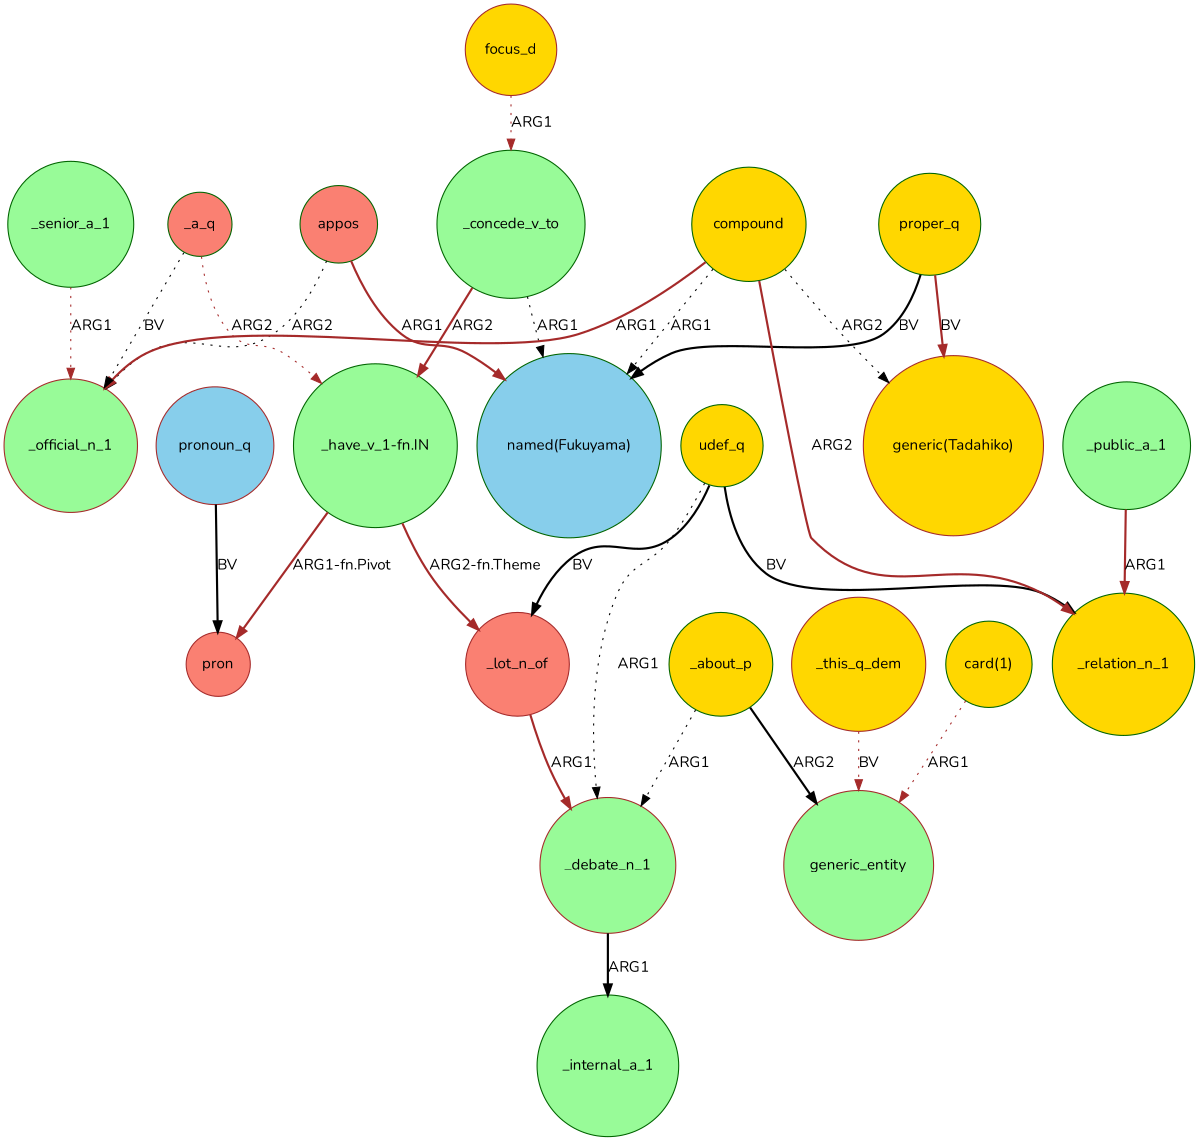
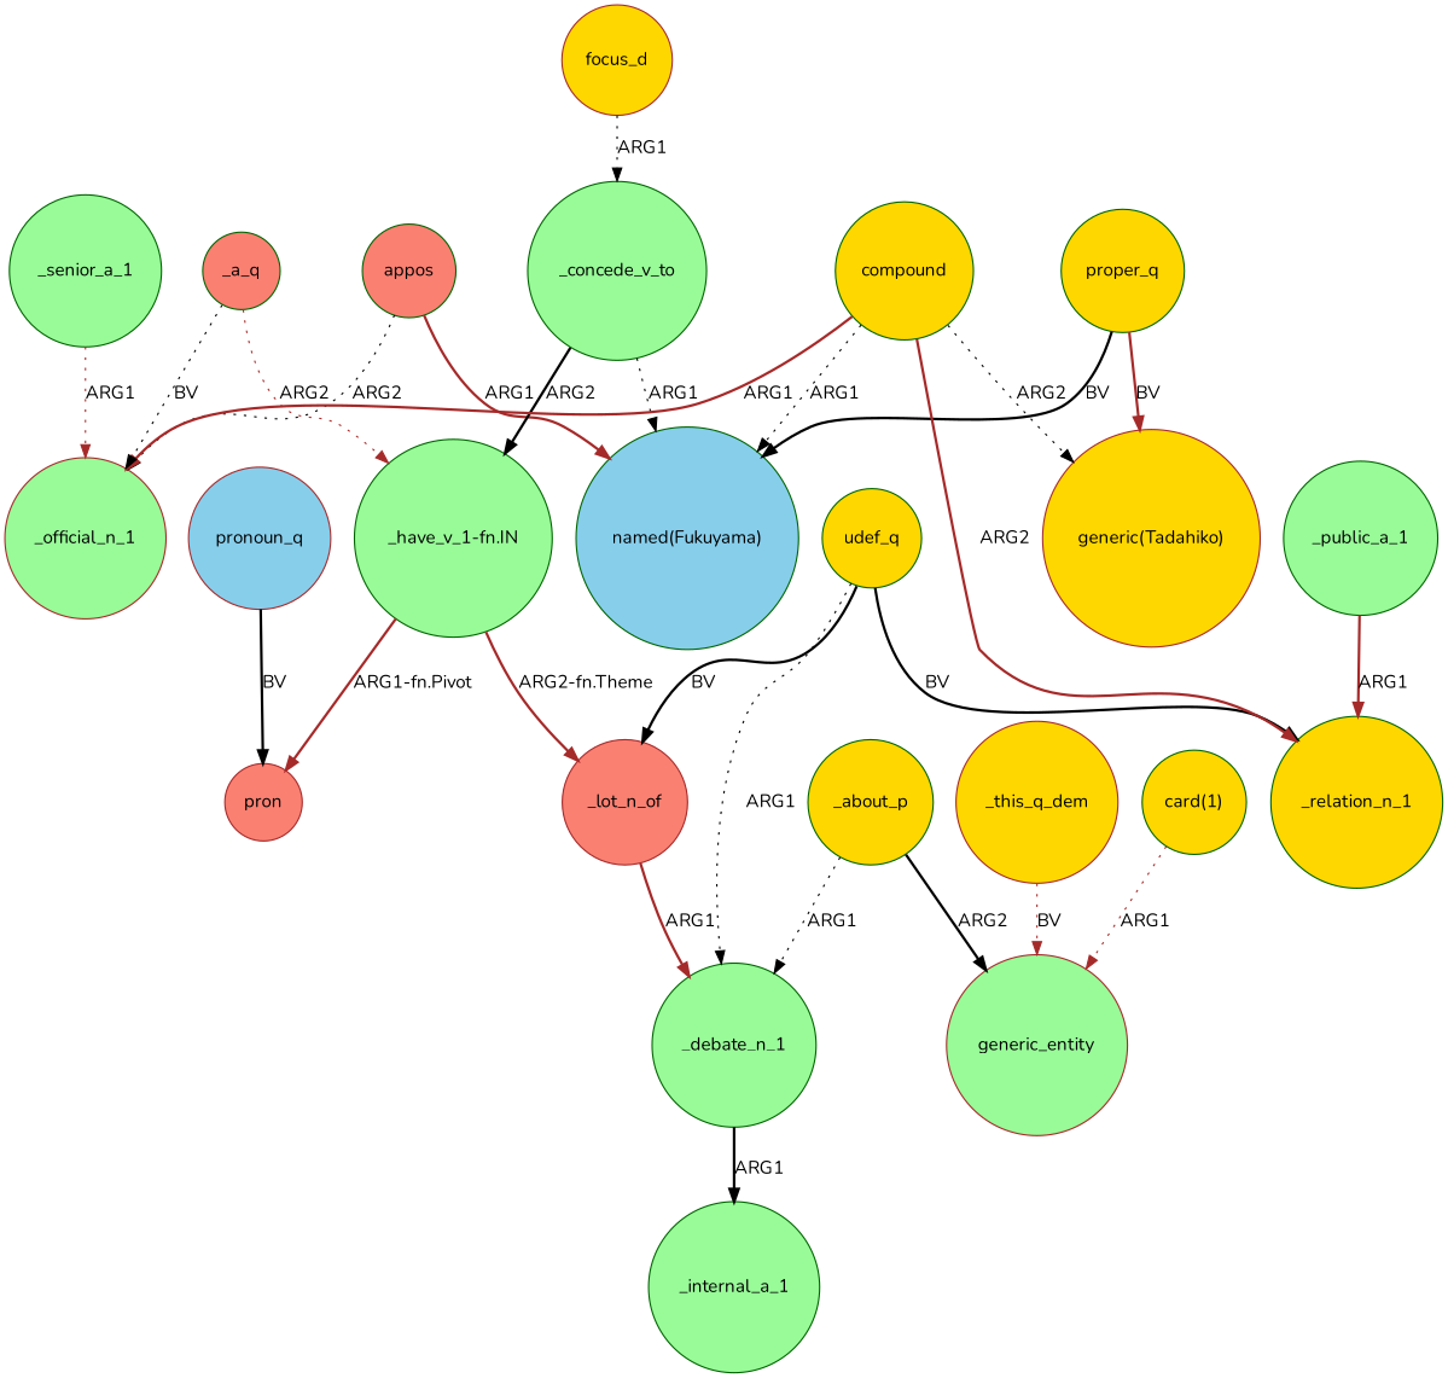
  digraph {
    fontname=Nunito
    node [color=darkgreen fillcolor=gold fontname=Nunito shape=circle style=filled]
    edge [color=black fontname=Nunito style=bold]
    appos [fillcolor=salmon]
    _official_n_1 [color=brown fillcolor=palegreen]
    "named(Fukuyama)" [fillcolor=skyblue]
    _relation_n_1
    _public_a_1 [fillcolor=palegreen]
    _about_p
-   _debate_n_1 [color=brown fillcolor=palegreen]
+   _debate_n_1 [fillcolor=palegreen]
    generic_entity [color=brown fillcolor=palegreen]
    _internal_a_1 [fillcolor=palegreen]
    focus_d [color=brown]
    _concede_v_to [fillcolor=palegreen]
    _lot_n_of [color=brown fillcolor=salmon]
    "_have_v_1-fn.IN" [fillcolor=palegreen]
    pron [color=brown fillcolor=salmon]
    udef_q
    proper_q
    n17 [color=brown label="generic(Tadahiko)"]
    pronoun_q [color=brown fillcolor=skyblue]
    compound
    _a_q [fillcolor=salmon]
    _this_q_dem [color=brown]
    _senior_a_1 [fillcolor=palegreen]
    "card(1)"
    appos -> _official_n_1 [label=ARG2 style=dotted]
    appos -> "named(Fukuyama)" [color=brown label=ARG1]
    _public_a_1 -> _relation_n_1 [color=brown label=ARG1]
    _about_p -> _debate_n_1 [label=ARG1 style=dotted]
    _about_p -> generic_entity [label=ARG2]
    _debate_n_1 -> _internal_a_1 [label=ARG1]
-   focus_d -> _concede_v_to [color=brown label=ARG1 style=dotted]
+   focus_d -> _concede_v_to [label=ARG1 style=dotted]
    _concede_v_to -> "named(Fukuyama)" [label=ARG1 style=dotted]
-   _concede_v_to -> "_have_v_1-fn.IN" [color=brown label=ARG2]
+   _concede_v_to -> "_have_v_1-fn.IN" [label=ARG2]
    _lot_n_of -> _debate_n_1 [color=brown label=ARG1]
    "_have_v_1-fn.IN" -> _lot_n_of [color=brown label="ARG2-fn.Theme"]
    "_have_v_1-fn.IN" -> pron [color=brown label="ARG1-fn.Pivot"]
    udef_q -> _relation_n_1 [label=BV]
    udef_q -> _debate_n_1 [label=ARG1 style=dotted]
    udef_q -> _lot_n_of [label=BV]
    proper_q -> "named(Fukuyama)" [label=BV]
    proper_q -> n17 [color=brown label=BV]
    pronoun_q -> pron [label=BV]
    compound -> _official_n_1 [color=brown label=ARG1]
    compound -> "named(Fukuyama)" [label=ARG1 style=dotted]
    compound -> _relation_n_1 [color=brown label=ARG2]
    compound -> n17 [label=ARG2 style=dotted]
    _a_q -> _official_n_1 [label=BV style=dotted]
    _a_q -> "_have_v_1-fn.IN" [color=brown label=ARG2 style=dotted]
    _this_q_dem -> generic_entity [color=brown label=BV style=dotted]
    _senior_a_1 -> _official_n_1 [color=brown label=ARG1 style=dotted]
    "card(1)" -> generic_entity [color=brown label=ARG1 style=dotted]
  }
